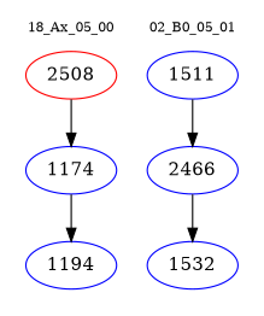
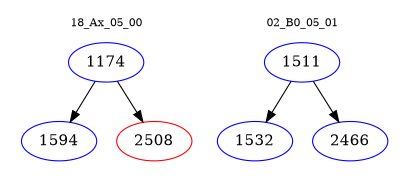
  digraph {
    node [color=blue]
    edge [color=black]
    n1 [label=1174]
-   n2 [label=1194]
+   n2 [label=1594]
    n3 [color=red label=2508]
    n4 [label=1511]
    n5 [label=1532]
    n6 [label=2466]
    subgraph cluster_1 {
      color=white
      fontsize=10
      label="18_Ax_05_00"
      n1
      n2
      n3
    }
    subgraph cluster_2 {
      color=white
      fontsize=10
      label="02_B0_05_01"
      n4
      n5
      n6
    }
    n1 -> n2
-   n3 -> n1
-   n6 -> n5
+   n1 -> n3
+   n4 -> n5
    n4 -> n6
  }
